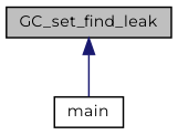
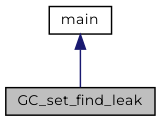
  digraph {
    rankdir=TB
    fontname=Montserrat
    node [color=black fontname=Montserrat fontsize=10 shape=record style=filled]
    n1 [fillcolor=grey75 fontcolor=black height=0.2 label=GC_set_find_leak width=0.4]
    n2 [fillcolor=white height=0.2 label=main width=0.4]
-   n1 -> n2 [color=midnightblue dir=back fontname=Montserrat fontsize=10 labelfontname=Helvetica labelfontsize=10 style=solid]
+   n2 -> n1 [color=midnightblue dir=back fontname=Montserrat fontsize=10 labelfontname=Helvetica labelfontsize=10 style=solid]
  }
